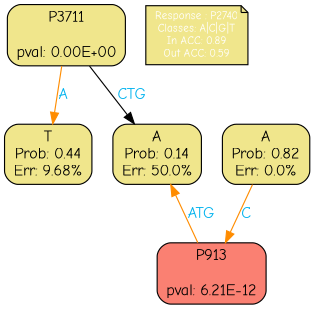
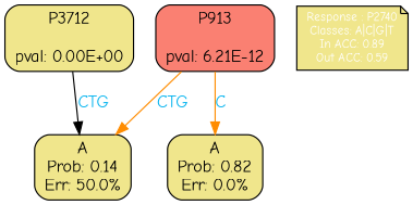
  digraph {
    fontname="Comic Neue"
    ranksep=equally
    splines=polylines
    node [color=black fillcolor=khaki fontname="Comic Neue" shape=box style="filled, rounded"]
    edge [color=darkorange fontcolor=deepskyblue2 fontname="Comic Neue"]
-   n1 [label="T\nProb: 0.44\nErr: 9.68%"]
    n2 [label="A\nProb: 0.14\nErr: 50.0%"]
    n3 [label="A\nProb: 0.82\nErr: 0.0%"]
    n4 [align=left fontcolor=white fontsize=10 label="Response : P2740\nClasses: A|C|G|T\nIn ACC: 0.89\nOut ACC: 0.59\n" shape=note style=filled]
-   n5 [label="P3711\n\npval: 0.00E+00"]
+   n5 [label="P3712\n\npval: 0.00E+00"]
    n6 [fillcolor=salmon label="P913\n\npval: 6.21E-12"]
    subgraph sub_1 {
      rank=same
-     n1
      n2
      n3
    }
    subgraph sub_2 {
      rank=same
      n4
      n5
    }
-   n5 -> n1 [label=A]
    n5 -> n2 [color=black label=CTG]
-   n6 -> n2 [label=ATG]
-   n3 -> n6 [label=C]
+   n6 -> n2 [label=CTG]
+   n6 -> n3 [label=C]
  }
